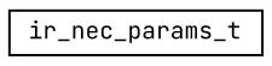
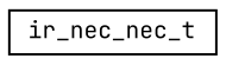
  digraph {
    rankdir=LR
    fontname="JetBrains Mono"
-   n1 [color=black fillcolor=white fontname="JetBrains Mono" fontsize=10 height=0.2 label=ir_nec_params_t shape=record style=filled width=0.4]
+   n1 [color=black fillcolor=white fontname="JetBrains Mono" fontsize=10 height=0.2 label=ir_nec_nec_t shape=record style=filled width=0.4]
  }
